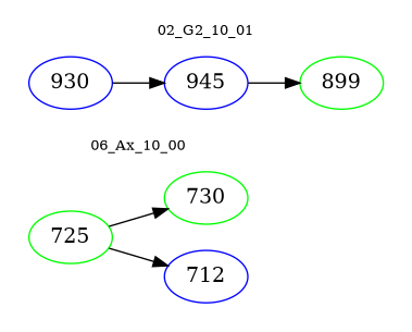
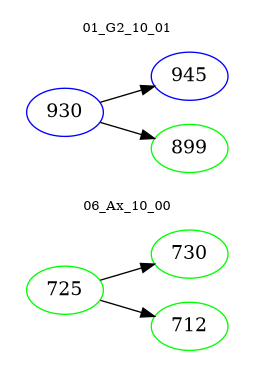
  digraph {
    rankdir=LR
    node [color=green]
    edge [color=black]
    n1 [label=725]
-   n2 [color=blue label=712]
+   n2 [label=712]
    n3 [label=730]
    n4 [color=blue label=930]
    n5 [label=899]
    n6 [color=blue label=945]
    subgraph cluster_1 {
      color=white
      fontsize=10
      label="06_Ax_10_00"
      n1
      n2
      n3
    }
    subgraph cluster_2 {
      color=white
      fontsize=10
-     label="02_G2_10_01"
+     label="01_G2_10_01"
      n4
      n5
      n6
    }
    n1 -> n2
    n1 -> n3
-   n6 -> n5
+   n4 -> n5
    n4 -> n6
  }
